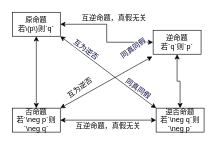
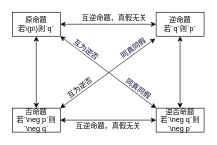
  <mxCell id="0" />
  <mxCell id="1" parent="0" />
  <mxCell id="2" style="edgeStyle=orthogonalEdgeStyle;rounded=0;orthogonalLoop=1;jettySize=auto;html=1;exitX=1;exitY=0.5;exitDx=0;exitDy=0;entryX=0;entryY=0.5;entryDx=0;entryDy=0;startArrow=classic;startFill=1;" edge="1" parent="1" source="5" target="7"><mxGeometry relative="1" as="geometry" /></mxCell>
  <mxCell id="3" style="edgeStyle=orthogonalEdgeStyle;rounded=0;orthogonalLoop=1;jettySize=auto;html=1;exitX=0.5;exitY=1;exitDx=0;exitDy=0;entryX=0.5;entryY=0;entryDx=0;entryDy=0;startArrow=classic;startFill=1;" edge="1" parent="1" source="5" target="10"><mxGeometry relative="1" as="geometry" /></mxCell>
  <mxCell id="4" style="rounded=0;orthogonalLoop=1;jettySize=auto;html=1;exitX=1;exitY=1;exitDx=0;exitDy=0;entryX=0;entryY=0;entryDx=0;entryDy=0;startArrow=classic;startFill=1;" edge="1" parent="1" source="5" target="11"><mxGeometry relative="1" as="geometry" /></mxCell>
  <mxCell id="5" value="原命题&lt;br&gt;若\(p\)则`q`" style="rounded=0;whiteSpace=wrap;html=1;" vertex="1" parent="1"><mxGeometry x="20" y="20" width="80" height="40" as="geometry" /></mxCell>
  <mxCell id="6" style="edgeStyle=orthogonalEdgeStyle;rounded=0;orthogonalLoop=1;jettySize=auto;html=1;exitX=0.5;exitY=1;exitDx=0;exitDy=0;entryX=0.5;entryY=0;entryDx=0;entryDy=0;startArrow=classic;startFill=1;" edge="1" parent="1" source="7" target="11"><mxGeometry relative="1" as="geometry" /></mxCell>
- <mxCell id="7" value="逆命题&lt;br&gt;若`q`则`p`" style="rounded=0;whiteSpace=wrap;html=1;" vertex="1" parent="1"><mxGeometry x="255" y="50" width="80" height="40" as="geometry" /></mxCell>
+ <mxCell id="7" value="逆命题&lt;br&gt;若`q`则`p`" style="rounded=0;whiteSpace=wrap;html=1;" vertex="1" parent="1"><mxGeometry x="260" y="20" width="80" height="40" as="geometry" /></mxCell>
  <mxCell id="8" style="edgeStyle=orthogonalEdgeStyle;rounded=0;orthogonalLoop=1;jettySize=auto;html=1;exitX=1;exitY=0.5;exitDx=0;exitDy=0;entryX=0;entryY=0.5;entryDx=0;entryDy=0;startArrow=classic;startFill=1;" edge="1" parent="1" source="10" target="11"><mxGeometry relative="1" as="geometry" /></mxCell>
  <mxCell id="9" style="edgeStyle=none;rounded=0;orthogonalLoop=1;jettySize=auto;html=1;exitX=1;exitY=0;exitDx=0;exitDy=0;entryX=-0.018;entryY=1.096;entryDx=0;entryDy=0;entryPerimeter=0;startArrow=classic;startFill=1;" edge="1" parent="1" source="10" target="7"><mxGeometry relative="1" as="geometry" /></mxCell>
  <mxCell id="10" value="否命题&lt;br&gt;若`\neg p`则`\neg q`" style="rounded=0;whiteSpace=wrap;html=1;movable=1;resizable=1;rotatable=1;deletable=1;editable=1;connectable=1;" vertex="1" parent="1"><mxGeometry x="20" y="180" width="80" height="40" as="geometry" /></mxCell>
  <mxCell id="11" value="逆否命题&lt;br&gt;若`\neg q`则`\neg p`" style="rounded=0;whiteSpace=wrap;html=1;movable=1;resizable=1;rotatable=1;deletable=1;editable=1;connectable=1;" vertex="1" parent="1"><mxGeometry x="260" y="180" width="80" height="40" as="geometry" /></mxCell>
  <mxCell id="12" value="互逆命题，真假无关" style="text;html=1;align=center;verticalAlign=middle;resizable=0;points=[];autosize=1;strokeColor=none;" vertex="1" parent="1"><mxGeometry x="130" y="20" width="120" height="20" as="geometry" /></mxCell>
  <mxCell id="13" value="互逆命题，真假无关" style="text;html=1;align=center;verticalAlign=middle;resizable=0;points=[];autosize=1;strokeColor=none;" vertex="1" parent="1"><mxGeometry x="120" y="200" width="120" height="20" as="geometry" /></mxCell>
  <mxCell id="14" value="&lt;span style=&quot;font-family: helvetica; font-size: 12px; font-style: normal; font-weight: 400; letter-spacing: normal; text-align: center; text-indent: 0px; text-transform: none; word-spacing: 0px; display: inline; float: none;&quot;&gt;&lt;font color=&quot;#000033&quot;&gt;互为逆否&lt;/font&gt;&lt;/span&gt;" style="text;whiteSpace=wrap;html=1;rotation=36;labelBackgroundColor=#ffffff;" vertex="1" parent="1"><mxGeometry x="120" y="69" width="50" height="20" as="geometry" /></mxCell>
  <mxCell id="15" value="&lt;span style=&quot;font-family: helvetica; font-size: 12px; font-style: normal; font-weight: 400; letter-spacing: normal; text-align: center; text-indent: 0px; text-transform: none; word-spacing: 0px; display: inline; float: none;&quot;&gt;同真同假&lt;/span&gt;" style="text;whiteSpace=wrap;html=1;rotation=36;labelBackgroundColor=none;fontColor=#000033;" vertex="1" parent="1"><mxGeometry x="207" y="134" width="50" height="20" as="geometry" /></mxCell>
  <mxCell id="16" value="&lt;span style=&quot;font-family: helvetica; font-size: 12px; font-style: normal; font-weight: 400; letter-spacing: normal; text-align: center; text-indent: 0px; text-transform: none; word-spacing: 0px; display: inline; float: none;&quot;&gt;同真同假&lt;/span&gt;" style="text;whiteSpace=wrap;html=1;rotation=324;labelBackgroundColor=#FFFFFF;fontColor=#000033;" vertex="1" parent="1"><mxGeometry x="194" y="68" width="50" height="20" as="geometry" /></mxCell>
  <mxCell id="17" value="&lt;span style=&quot;font-family: helvetica; font-size: 12px; font-style: normal; font-weight: 400; letter-spacing: normal; text-align: center; text-indent: 0px; text-transform: none; word-spacing: 0px; display: inline; float: none;&quot;&gt;互为逆否&lt;/span&gt;" style="text;whiteSpace=wrap;html=1;rotation=323;labelBackgroundColor=#ffffff;" vertex="1" parent="1"><mxGeometry x="105" y="134" width="50" height="20" as="geometry" /></mxCell>
